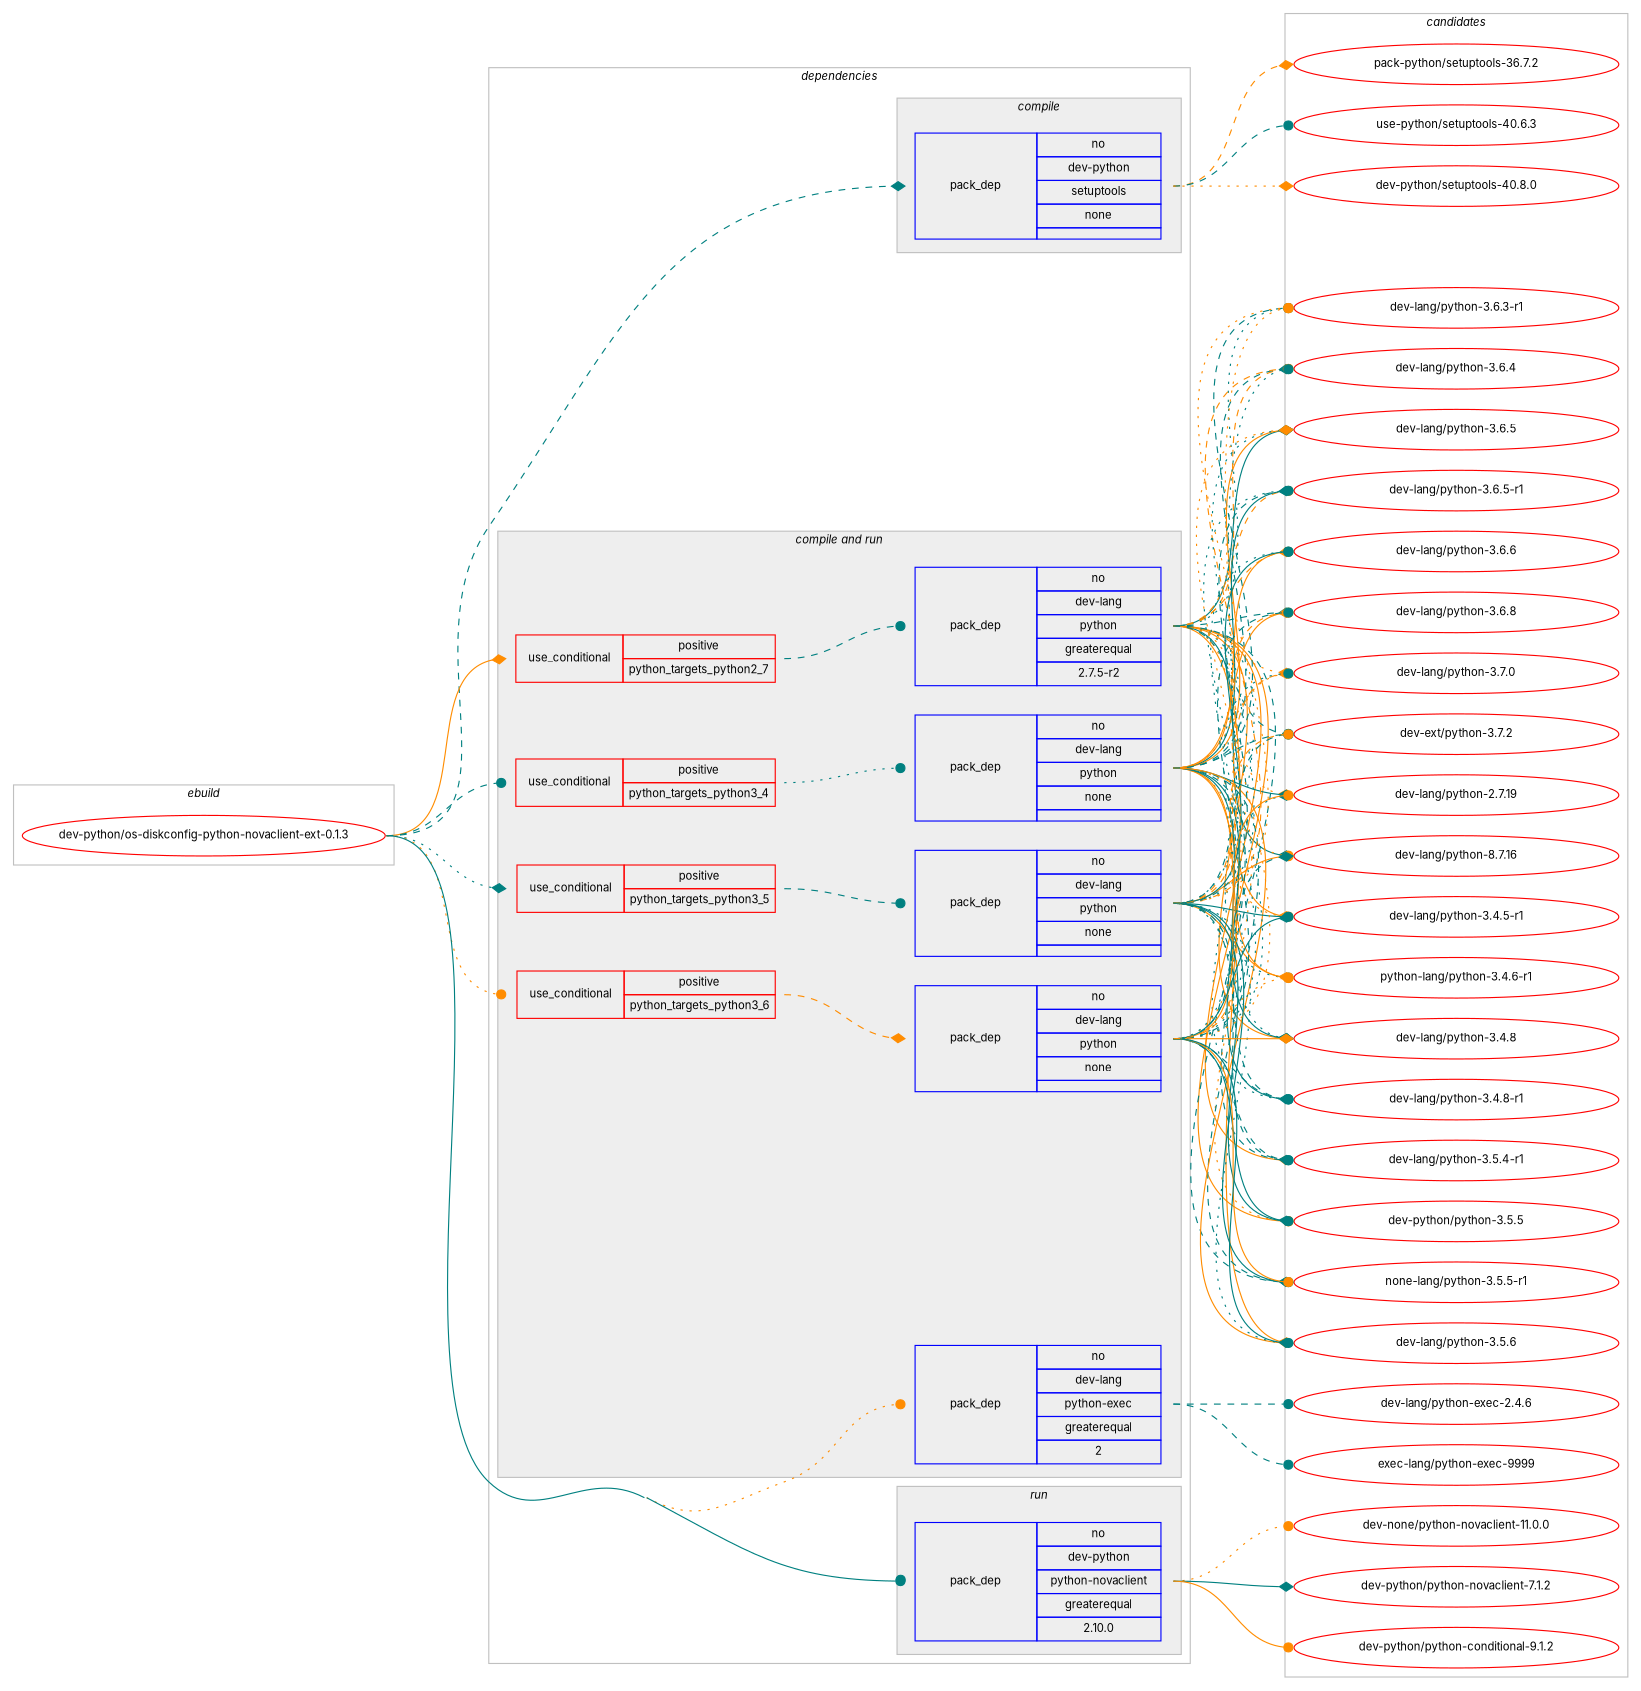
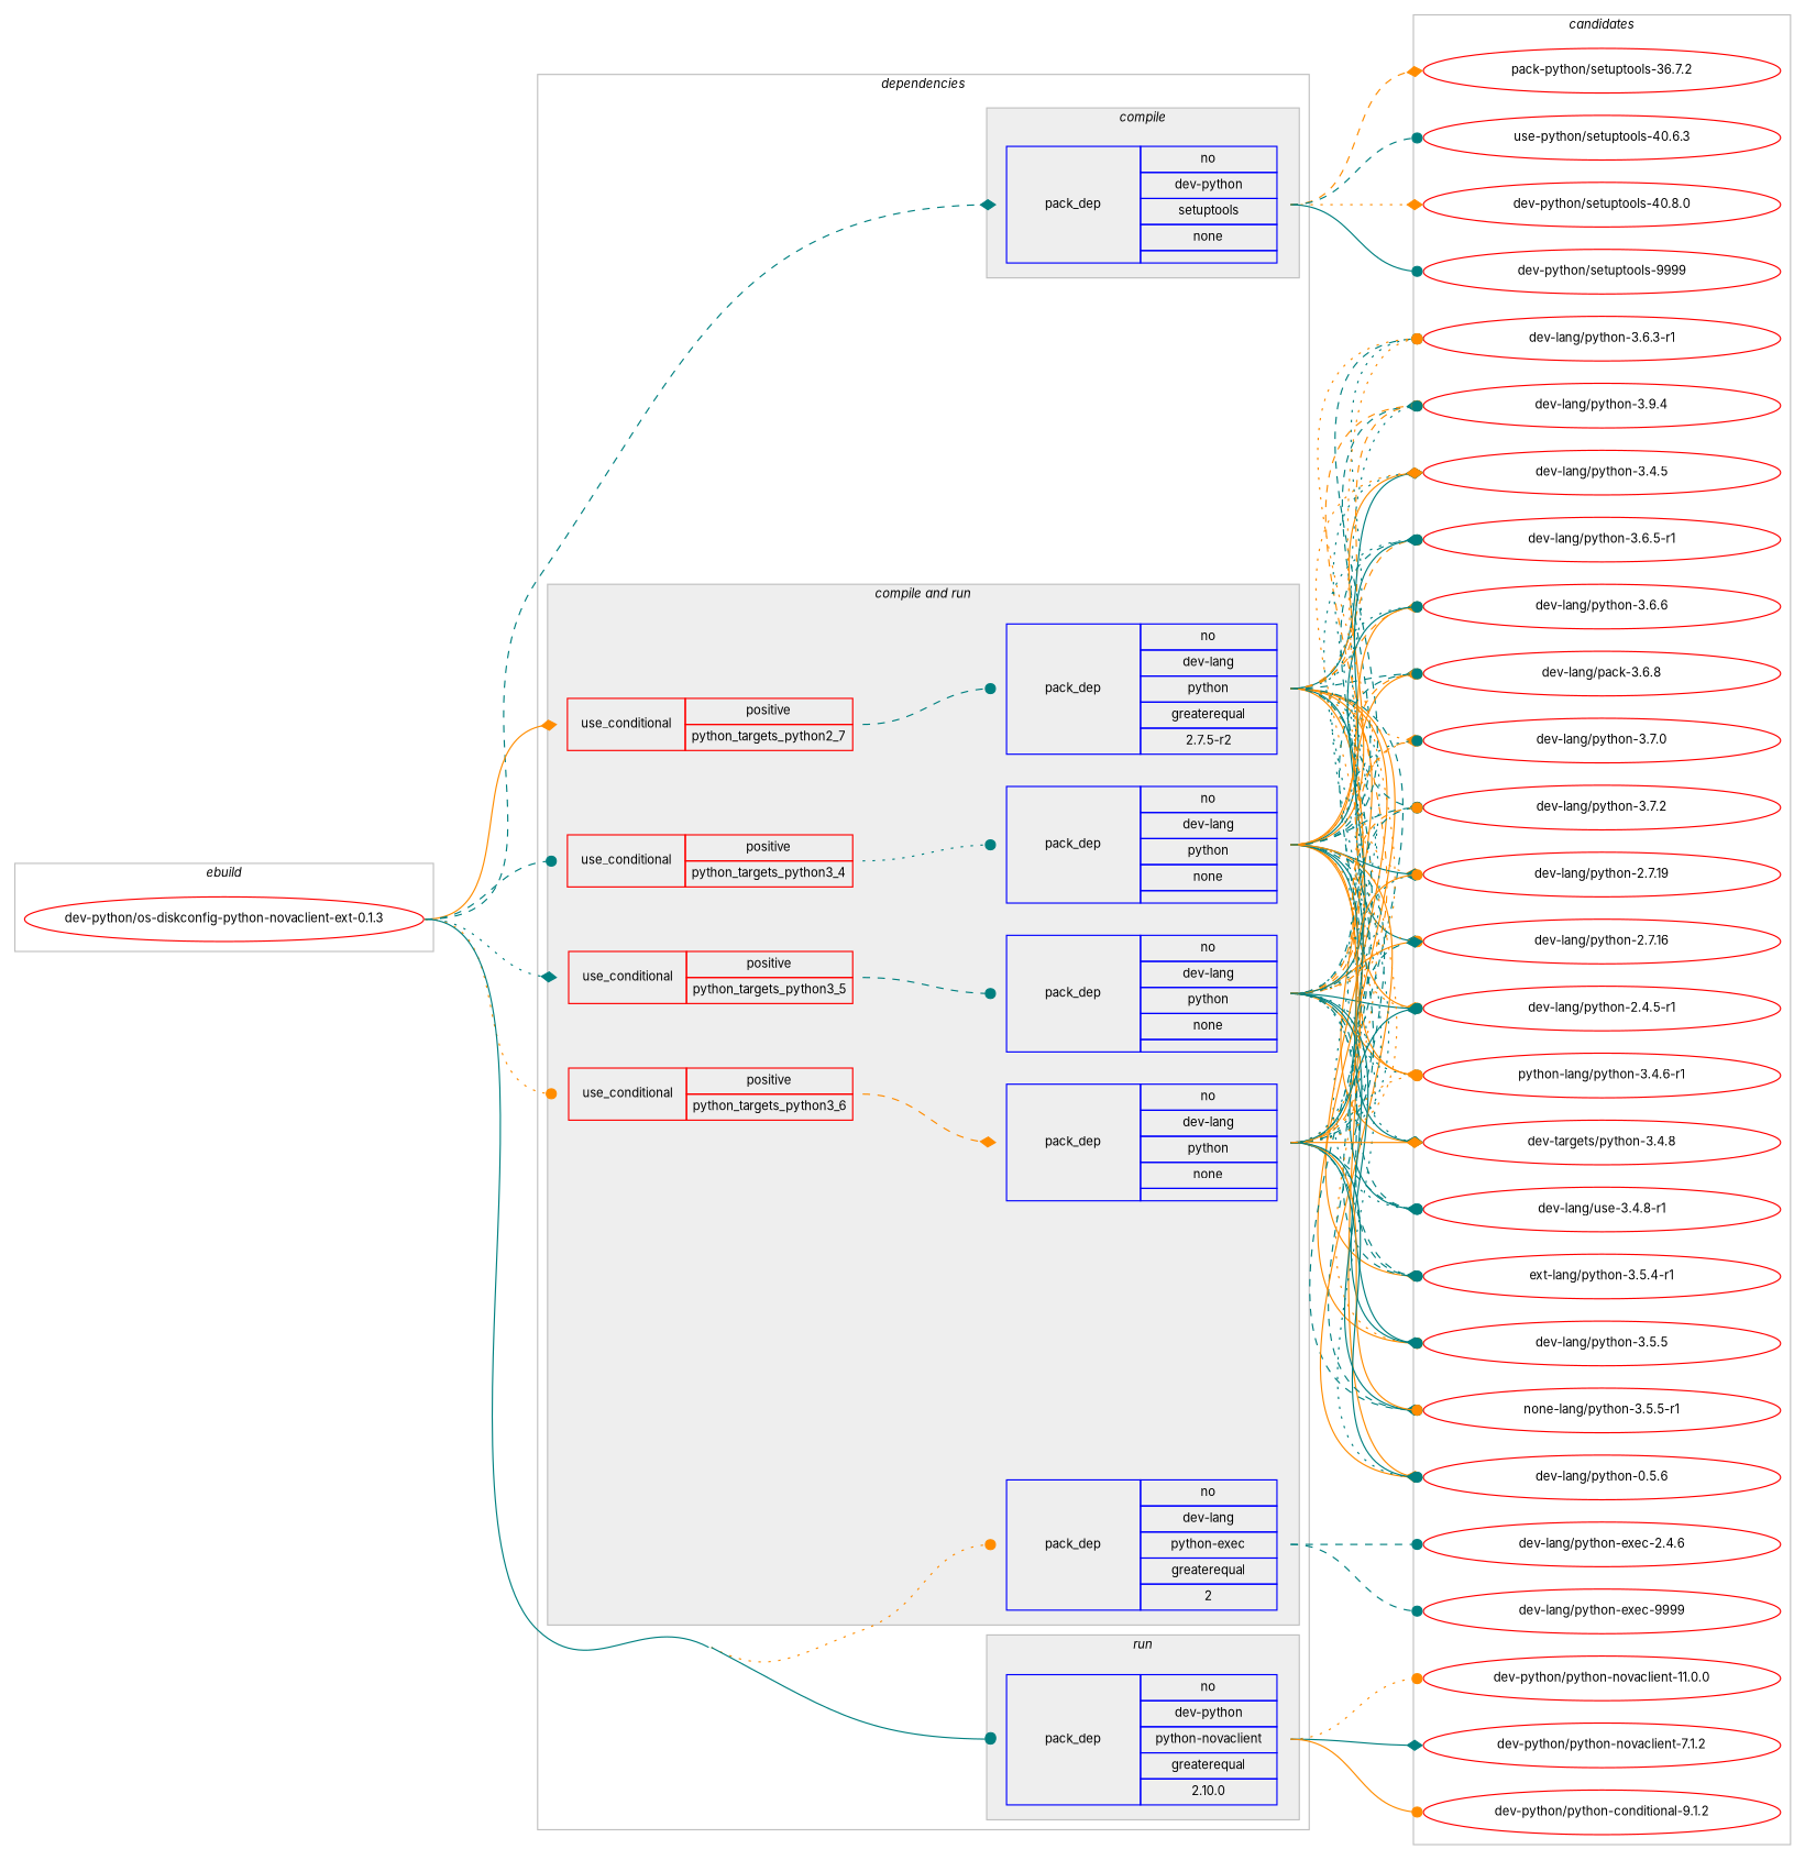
  digraph {
    compound=true
    concentrate=true
    fontname=Inter
    fontsize=10
    newrank=true
    rankdir=LR
    ranksep=1.5
    node [color=red fontname=Inter fontsize=10]
    edge [arrowhead=dot color=teal fontname=Inter headport=w style=solid tailport=e weight=100]
    n1 [label="dev-python/os-diskconfig-python-novaclient-ext-0.1.3" width=4]
    n2 [color=blue label=<<TABLE BORDER="0" CELLBORDER="1" CELLSPACING="0" CELLPADDING="4" WIDTH="220"><TR><TD ROWSPAN="6" CELLPADDING="30">pack_dep</TD></TR><TR><TD WIDTH="110">no</TD></TR><TR><TD>dev-python</TD></TR><TR><TD>setuptools</TD></TR><TR><TD>none</TD></TR><TR><TD></TD></TR></TABLE>> shape=none]
    n3 [color=blue label=<<TABLE BORDER="0" CELLBORDER="1" CELLSPACING="0" CELLPADDING="4" WIDTH="220"><TR><TD ROWSPAN="6" CELLPADDING="30">pack_dep</TD></TR><TR><TD WIDTH="110">no</TD></TR><TR><TD>dev-lang</TD></TR><TR><TD>python</TD></TR><TR><TD>greaterequal</TD></TR><TR><TD>2.7.5-r2</TD></TR></TABLE>> shape=none]
    n4 [label=<<TABLE BORDER="0" CELLBORDER="1" CELLSPACING="0" CELLPADDING="4"><TR><TD ROWSPAN="3" CELLPADDING="10">use_conditional</TD></TR><TR><TD>positive</TD></TR><TR><TD>python_targets_python2_7</TD></TR></TABLE>> shape=none]
    n5 [color=blue label=<<TABLE BORDER="0" CELLBORDER="1" CELLSPACING="0" CELLPADDING="4" WIDTH="220"><TR><TD ROWSPAN="6" CELLPADDING="30">pack_dep</TD></TR><TR><TD WIDTH="110">no</TD></TR><TR><TD>dev-lang</TD></TR><TR><TD>python</TD></TR><TR><TD>none</TD></TR><TR><TD></TD></TR></TABLE>> shape=none]
    n6 [label=<<TABLE BORDER="0" CELLBORDER="1" CELLSPACING="0" CELLPADDING="4"><TR><TD ROWSPAN="3" CELLPADDING="10">use_conditional</TD></TR><TR><TD>positive</TD></TR><TR><TD>python_targets_python3_4</TD></TR></TABLE>> shape=none]
    n7 [color=blue label=<<TABLE BORDER="0" CELLBORDER="1" CELLSPACING="0" CELLPADDING="4" WIDTH="220"><TR><TD ROWSPAN="6" CELLPADDING="30">pack_dep</TD></TR><TR><TD WIDTH="110">no</TD></TR><TR><TD>dev-lang</TD></TR><TR><TD>python</TD></TR><TR><TD>none</TD></TR><TR><TD></TD></TR></TABLE>> shape=none]
    n8 [label=<<TABLE BORDER="0" CELLBORDER="1" CELLSPACING="0" CELLPADDING="4"><TR><TD ROWSPAN="3" CELLPADDING="10">use_conditional</TD></TR><TR><TD>positive</TD></TR><TR><TD>python_targets_python3_5</TD></TR></TABLE>> shape=none]
    n9 [color=blue label=<<TABLE BORDER="0" CELLBORDER="1" CELLSPACING="0" CELLPADDING="4" WIDTH="220"><TR><TD ROWSPAN="6" CELLPADDING="30">pack_dep</TD></TR><TR><TD WIDTH="110">no</TD></TR><TR><TD>dev-lang</TD></TR><TR><TD>python</TD></TR><TR><TD>none</TD></TR><TR><TD></TD></TR></TABLE>> shape=none]
    n10 [label=<<TABLE BORDER="0" CELLBORDER="1" CELLSPACING="0" CELLPADDING="4"><TR><TD ROWSPAN="3" CELLPADDING="10">use_conditional</TD></TR><TR><TD>positive</TD></TR><TR><TD>python_targets_python3_6</TD></TR></TABLE>> shape=none]
    n11 [color=blue label=<<TABLE BORDER="0" CELLBORDER="1" CELLSPACING="0" CELLPADDING="4" WIDTH="220"><TR><TD ROWSPAN="6" CELLPADDING="30">pack_dep</TD></TR><TR><TD WIDTH="110">no</TD></TR><TR><TD>dev-lang</TD></TR><TR><TD>python-exec</TD></TR><TR><TD>greaterequal</TD></TR><TR><TD>2</TD></TR></TABLE>> shape=none]
    n12 [color=blue label=<<TABLE BORDER="0" CELLBORDER="1" CELLSPACING="0" CELLPADDING="4" WIDTH="220"><TR><TD ROWSPAN="6" CELLPADDING="30">pack_dep</TD></TR><TR><TD WIDTH="110">no</TD></TR><TR><TD>dev-python</TD></TR><TR><TD>python-novaclient</TD></TR><TR><TD>greaterequal</TD></TR><TR><TD>2.10.0</TD></TR></TABLE>> shape=none]
    n13 [label="pack-python/setuptools-36.7.2" width=4]
    n14 [label="use-python/setuptools-40.6.3" width=4]
    n15 [label="dev-python/setuptools-40.8.0" width=4]
+   n16 [label="dev-python/setuptools-9999" width=4]
    n17 [label="dev-lang/python-2.7.19" width=4]
-   n18 [label="dev-lang/python-8.7.16" width=4]
-   n19 [label="dev-lang/python-3.4.5-r1" width=4]
+   n18 [label="dev-lang/python-2.7.16" width=4]
+   n19 [label="dev-lang/python-2.4.5-r1" width=4]
    n20 [label="python-lang/python-3.4.6-r1" width=4]
-   n21 [label="dev-lang/python-3.4.8" width=4]
-   n22 [label="dev-lang/python-3.4.8-r1" width=4]
-   n23 [label="dev-lang/python-3.5.4-r1" width=4]
-   n24 [label="dev-python/python-3.5.5" width=4]
+   n21 [label="dev-targets/python-3.4.8" width=4]
+   n22 [label="dev-lang/use-3.4.8-r1" width=4]
+   n23 [label="ext-lang/python-3.5.4-r1" width=4]
+   n24 [label="dev-lang/python-3.5.5" width=4]
    n25 [label="none-lang/python-3.5.5-r1" width=4]
-   n26 [label="dev-lang/python-3.5.6" width=4]
+   n26 [label="dev-lang/python-0.5.6" width=4]
    n27 [label="dev-lang/python-3.6.3-r1" width=4]
-   n28 [label="dev-lang/python-3.6.4" width=4]
-   n29 [label="dev-lang/python-3.6.5" width=4]
+   n28 [label="dev-lang/python-3.9.4" width=4]
+   n29 [label="dev-lang/python-3.4.5" width=4]
    n30 [label="dev-lang/python-3.6.5-r1" width=4]
    n31 [label="dev-lang/python-3.6.6" width=4]
-   n32 [label="dev-lang/python-3.6.8" width=4]
+   n32 [label="dev-lang/pack-3.6.8" width=4]
    n33 [label="dev-lang/python-3.7.0" width=4]
-   n34 [label="dev-ext/python-3.7.2" width=4]
+   n34 [label="dev-lang/python-3.7.2" width=4]
    n35 [label="dev-lang/python-exec-2.4.6" width=4]
-   n36 [label="exec-lang/python-exec-9999" width=4]
-   n37 [label="dev-none/python-novaclient-11.0.0" width=4]
+   n36 [label="dev-lang/python-exec-9999" width=4]
+   n37 [label="dev-python/python-novaclient-11.0.0" width=4]
    n38 [label="dev-python/python-novaclient-7.1.2" width=4]
    n39 [label="dev-python/python-conditional-9.1.2" width=4]
    subgraph cluster_1 {
      color=gray
      label=<<i>ebuild</i>>
      rank=same
      n1
    }
    subgraph cluster_2 {
      color=gray
      label=<<i>dependencies</i>>
      subgraph cluster_3 {
        color=gray
        fillcolor="#eeeeee"
        label=<<i>compile</i>>
        style=filled
        subgraph sub_4 {
          color=gray
          fillcolor="#eeeeee"
          label=<<i>compile</i>>
          style=filled
          n2
        }
      }
      subgraph cluster_5 {
        color=gray
        fillcolor="#eeeeee"
        label=<<i>compile and run</i>>
        style=filled
        subgraph sub_6 {
          color=gray
          fillcolor="#eeeeee"
          label=<<i>compile and run</i>>
          style=filled
          n4
          subgraph sub_7 {
            color=gray
            fillcolor="#eeeeee"
            label=<<i>compile and run</i>>
            style=filled
            n3
          }
        }
        subgraph sub_8 {
          color=gray
          fillcolor="#eeeeee"
          label=<<i>compile and run</i>>
          style=filled
          n6
          subgraph sub_9 {
            color=gray
            fillcolor="#eeeeee"
            label=<<i>compile and run</i>>
            style=filled
            n5
          }
        }
        subgraph sub_10 {
          color=gray
          fillcolor="#eeeeee"
          label=<<i>compile and run</i>>
          style=filled
          n8
          subgraph sub_11 {
            color=gray
            fillcolor="#eeeeee"
            label=<<i>compile and run</i>>
            style=filled
            n7
          }
        }
        subgraph sub_12 {
          color=gray
          fillcolor="#eeeeee"
          label=<<i>compile and run</i>>
          style=filled
          n10
          subgraph sub_13 {
            color=gray
            fillcolor="#eeeeee"
            label=<<i>compile and run</i>>
            style=filled
            n9
          }
        }
        subgraph sub_14 {
          color=gray
          fillcolor="#eeeeee"
          label=<<i>compile and run</i>>
          style=filled
          n11
        }
      }
      subgraph cluster_15 {
        color=gray
        fillcolor="#eeeeee"
        label=<<i>run</i>>
        style=filled
        subgraph sub_16 {
          color=gray
          fillcolor="#eeeeee"
          label=<<i>run</i>>
          style=filled
          n12
        }
      }
    }
    subgraph cluster_17 {
      color=gray
      label=<<i>candidates</i>>
      rank=same
      subgraph sub_18 {
        color=black
        label=<<i>candidates</i>>
        nodesep=1
        rank=same
        n13
        n14
        n15
+       n16
      }
      subgraph sub_19 {
        color=black
        label=<<i>candidates</i>>
        nodesep=1
        rank=same
        n17
        n18
        n19
        n20
        n21
        n22
        n23
        n24
        n25
        n26
        n27
        n28
        n29
        n30
        n31
        n32
        n33
        n34
      }
      subgraph sub_20 {
        color=black
        label=<<i>candidates</i>>
        nodesep=1
        rank=same
        n17
        n18
        n19
        n20
        n21
        n22
        n23
        n24
        n25
        n26
        n27
        n28
        n29
        n30
        n31
        n32
        n33
        n34
      }
      subgraph sub_21 {
        color=black
        label=<<i>candidates</i>>
        nodesep=1
        rank=same
        n17
        n18
        n19
        n20
        n21
        n22
        n23
        n24
        n25
        n26
        n27
        n28
        n29
        n30
        n31
        n32
        n33
        n34
      }
      subgraph sub_22 {
        color=black
        label=<<i>candidates</i>>
        nodesep=1
        rank=same
        n17
        n18
        n19
        n20
        n21
        n22
        n23
        n24
        n25
        n26
        n27
        n28
        n29
        n30
        n31
        n32
        n33
        n34
      }
      subgraph sub_23 {
        color=black
        label=<<i>candidates</i>>
        nodesep=1
        rank=same
        n35
        n36
      }
      subgraph sub_24 {
        color=black
        label=<<i>candidates</i>>
        nodesep=1
        rank=same
        n37
        n38
        n39
      }
    }
    n1 -> n2 [arrowhead=diamond style=dashed weight=20]
    n1 -> n4 [arrowhead=diamond color=darkorange weight=20]
    n1 -> n6 [style=dashed weight=20]
    n1 -> n8 [arrowhead=diamond style=dotted weight=20]
    n1 -> n10 [color=darkorange style=dotted weight=20]
    n1 -> n11 [color=darkorange style=dotted weight=20]
    n1 -> n12 [weight=20]
    n2 -> n13 [arrowhead=diamond color=darkorange style=dashed]
    n2 -> n14 [style=dashed]
    n2 -> n15 [arrowhead=diamond color=darkorange style=dotted]
+   n2 -> n16
    n3 -> n17 [arrowhead=diamond color=darkorange style=dotted]
    n3 -> n18 [arrowhead=diamond]
    n3 -> n19 [color=darkorange style=dotted]
    n3 -> n20 [style=dotted]
    n3 -> n21 [arrowhead=diamond color=darkorange]
    n3 -> n22 [arrowhead=diamond style=dotted]
    n3 -> n23 [arrowhead=diamond color=darkorange]
    n3 -> n24 [color=darkorange]
    n3 -> n25 [style=dashed]
    n3 -> n26 [arrowhead=diamond color=darkorange]
    n3 -> n27 [style=dotted]
    n3 -> n28 [color=darkorange style=dashed]
    n3 -> n29 [arrowhead=diamond]
    n3 -> n30 [color=darkorange style=dashed]
    n3 -> n31 [color=darkorange style=dashed]
    n3 -> n32 [arrowhead=diamond style=dashed]
    n3 -> n33 [arrowhead=diamond color=darkorange style=dotted]
    n3 -> n34 [style=dashed]
    n4 -> n3 [style=dashed weight=20]
    n5 -> n17 [arrowhead=diamond]
    n5 -> n18 [color=darkorange style=dotted]
    n5 -> n19 [arrowhead=diamond color=darkorange]
    n5 -> n20 [color=darkorange]
    n5 -> n21 [arrowhead=diamond]
    n5 -> n22
    n5 -> n23 [style=dashed]
    n5 -> n24 [color=darkorange style=dotted]
    n5 -> n25 [arrowhead=diamond style=dashed]
    n5 -> n26 [arrowhead=diamond color=darkorange]
    n5 -> n27 [style=dashed]
    n5 -> n28 [arrowhead=diamond style=dashed]
    n5 -> n29 [arrowhead=diamond color=darkorange]
    n5 -> n30 [arrowhead=diamond]
    n5 -> n31 [arrowhead=diamond color=darkorange]
    n5 -> n32 [color=darkorange]
    n5 -> n33 [color=darkorange style=dotted]
    n5 -> n34 [style=dashed]
    n6 -> n5 [style=dotted weight=20]
    n7 -> n17 [arrowhead=diamond style=dotted]
    n7 -> n18 [color=darkorange]
    n7 -> n19
    n7 -> n20 [arrowhead=diamond color=darkorange]
    n7 -> n21 [arrowhead=diamond style=dotted]
    n7 -> n22 [style=dashed]
    n7 -> n23 [arrowhead=diamond style=dashed]
    n7 -> n24
    n7 -> n25 [arrowhead=diamond]
    n7 -> n26 [arrowhead=diamond style=dotted]
    n7 -> n27 [color=darkorange style=dotted]
    n7 -> n28 [color=darkorange style=dashed]
    n7 -> n29 [arrowhead=diamond style=dotted]
    n7 -> n30 [style=dashed]
    n7 -> n31
    n7 -> n32 [arrowhead=diamond color=darkorange style=dashed]
    n7 -> n33 [arrowhead=diamond color=darkorange style=dashed]
    n7 -> n34 [style=dashed]
    n8 -> n7 [style=dashed weight=20]
    n9 -> n17 [color=darkorange]
    n9 -> n18 [arrowhead=diamond style=dashed]
    n9 -> n19 [arrowhead=diamond]
    n9 -> n20 [color=darkorange style=dotted]
    n9 -> n21 [arrowhead=diamond color=darkorange]
    n9 -> n22 [style=dashed]
    n9 -> n23 [style=dashed]
    n9 -> n24 [arrowhead=diamond]
    n9 -> n25 [color=darkorange]
    n9 -> n26
    n9 -> n27 [color=darkorange style=dotted]
    n9 -> n28 [style=dotted]
    n9 -> n29 [arrowhead=diamond color=darkorange style=dotted]
    n9 -> n30 [arrowhead=diamond style=dotted]
    n9 -> n31 [style=dotted]
    n9 -> n32 [style=dashed]
    n9 -> n33 [style=dotted]
    n9 -> n34 [color=darkorange style=dashed]
    n10 -> n9 [arrowhead=diamond color=darkorange style=dashed weight=20]
    n11 -> n35 [style=dashed]
    n11 -> n36 [style=dashed]
    n12 -> n37 [color=darkorange style=dotted]
    n12 -> n38 [arrowhead=diamond]
    n12 -> n39 [color=darkorange]
  }
